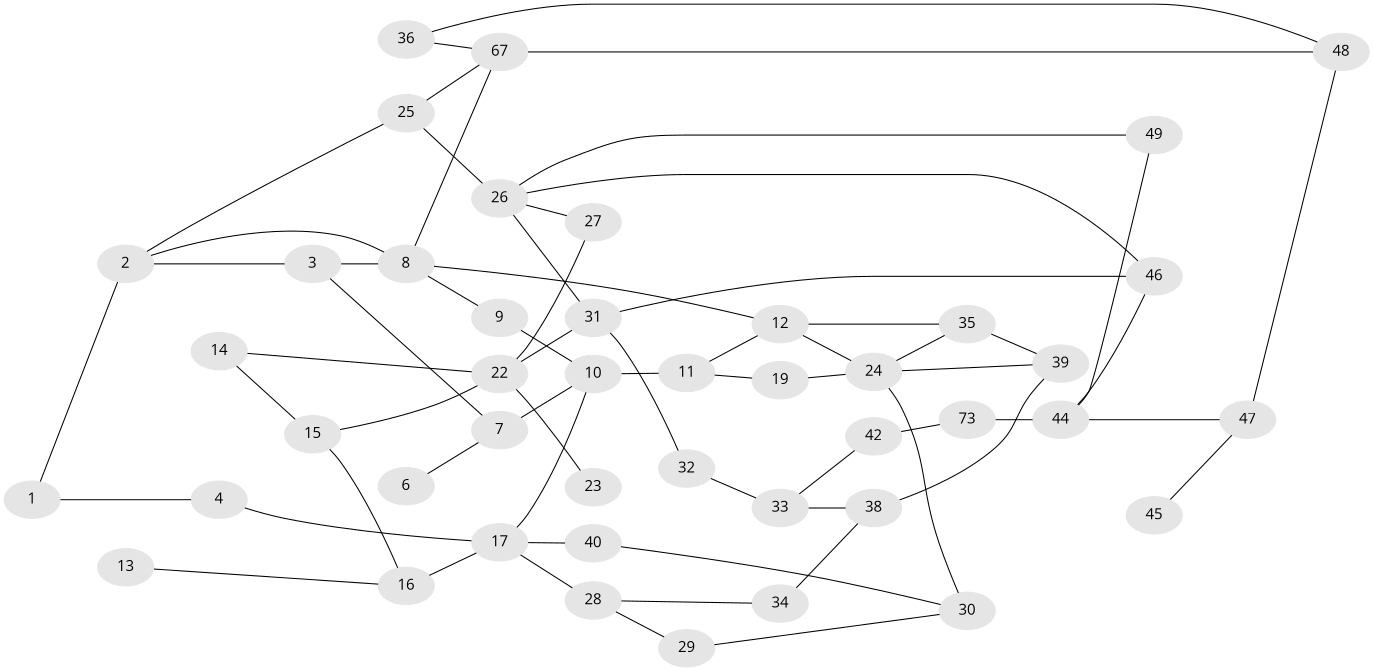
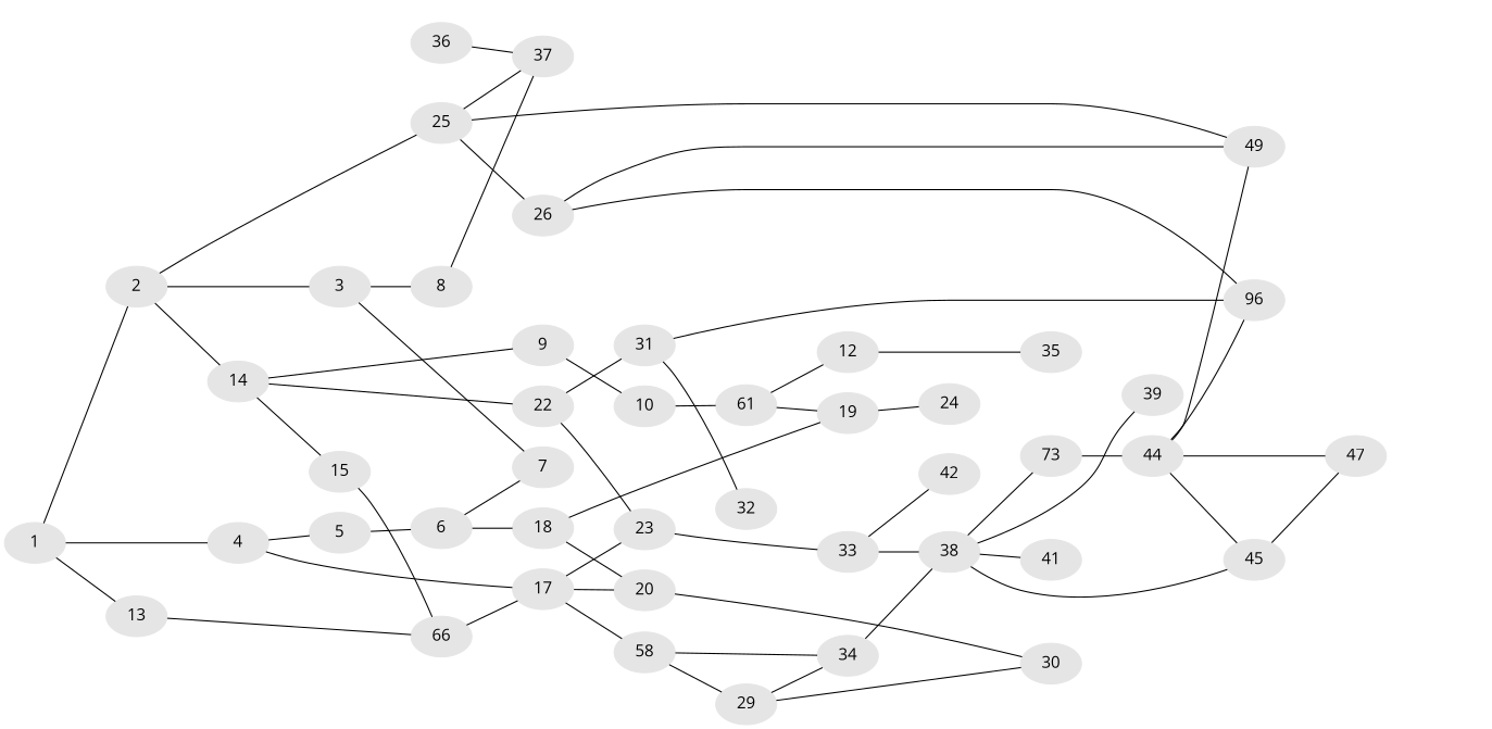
  graph {
    fontname="Open Sans"
    rankdir=LR
    node [color=gray90 fontname="Open Sans" style=filled]
    edge [fontname="Open Sans" weight=1.0]
    1
    2
    4
    13
    3
    14
    25
+   5
    17
-   16
+   16 [label=66]
    7
    8
    15
    22
-   37 [label=67]
+   37
    26
    49
    10
    9
    12
    6
-   20 [label=40]
+   20
    23
-   28
+   28 [label=58]
+   18
    19
-   11
+   11 [label=61]
    24
    35
-   48
    30
    39
-   27
    31
    29
    34
-   46
+   46 [label=96]
    32
    38
    33
    42
    n42 [label=73]
+   41
    45
    36
    47
    44
    1 -- 2
    1 -- 4 [weight=2.0]
+   1 -- 13
    2 -- 3
-   2 -- 8
+   2 -- 14
    2 -- 25
+   4 -- 5 [weight=2.0]
    4 -- 17 [weight=2.0]
    13 -- 16
    3 -- 7
    3 -- 8
    14 -- 15
    14 -- 22
    25 -- 37
    25 -- 26
+   25 -- 49
+   5 -- 6
    17 -- 20
-   17 -- 10
+   17 -- 23
    17 -- 28
    16 -- 17
-   7 -- 10
    8 -- 37
-   8 -- 9
-   8 -- 12
+   14 -- 9
    15 -- 16
-   15 -- 22
    22 -- 23
-   22 -- 27
    22 -- 31
-   37 -- 48
    26 -- 49
-   26 -- 27 [weight=2.0]
-   26 -- 31
    26 -- 46
    10 -- 11
    9 -- 10
-   12 -- 24
    12 -- 35
    6 -- 7
+   6 -- 18
    20 -- 30
    28 -- 29
    28 -- 34
+   18 -- 20
+   18 -- 19
    19 -- 24
    11 -- 12
    11 -- 19
-   24 -- 35 [weight=2.0]
-   24 -- 30
-   24 -- 39
-   35 -- 39
    31 -- 46
    31 -- 32 [weight=2.0]
    29 -- 30
+   29 -- 34
    34 -- 38
-   32 -- 33
+   23 -- 33
    38 -- 39
+   38 -- 41 [weight=2.0]
+   38 -- 45 [weight=2.0]
    33 -- 38 [weight=2.0]
    33 -- 42
-   42 -- n42
+   38 -- n42
    n42 -- 44 [weight=2.0]
    45 -- 47
    36 -- 37
-   36 -- 48
-   47 -- 48
    44 -- 49
    44 -- 46
+   44 -- 45
    44 -- 47
  }
